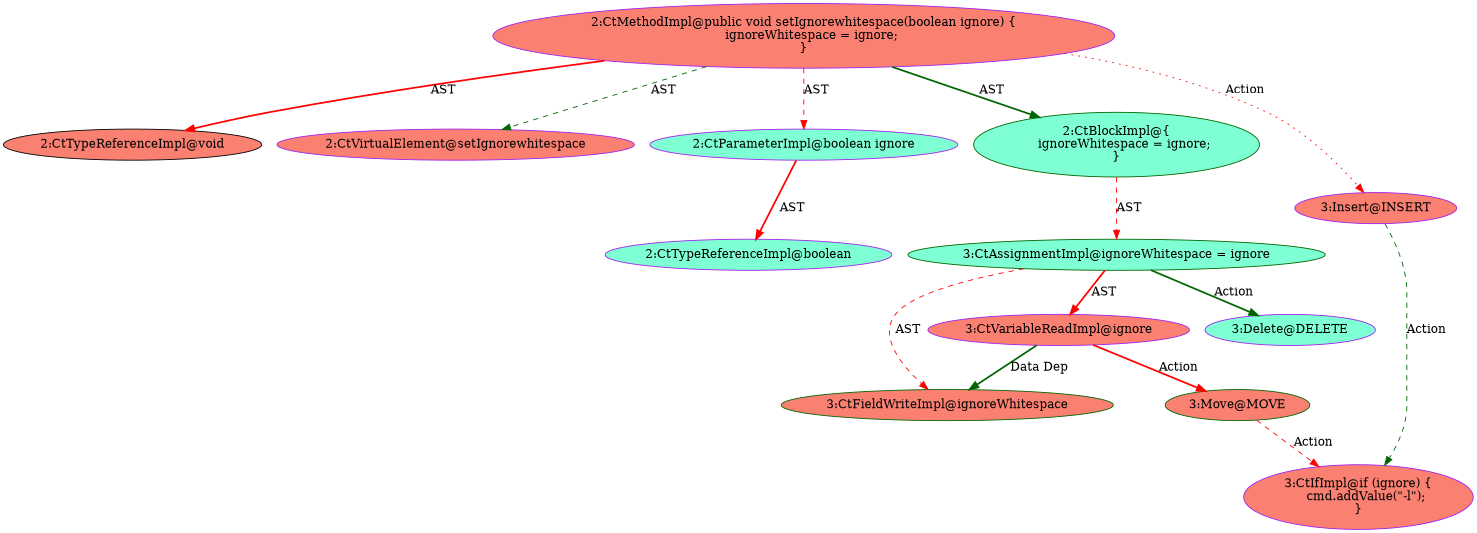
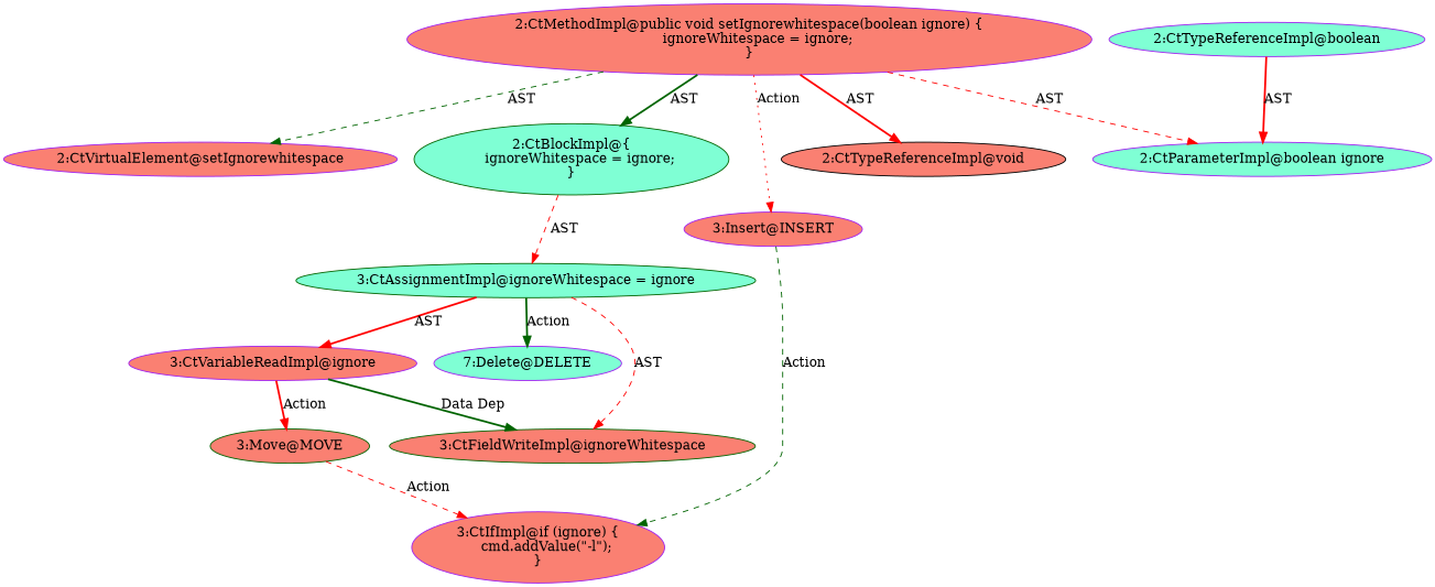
  digraph {
    node [color=purple fillcolor=salmon shape=ellipse style=filled]
    edge [color=red style=bold]
    n1 [color=black label="2:CtTypeReferenceImpl@void"]
    n2 [label="2:CtVirtualElement@setIgnorewhitespace"]
    n3 [fillcolor=aquamarine label="2:CtParameterImpl@boolean ignore"]
    n4 [fillcolor=aquamarine label="2:CtTypeReferenceImpl@boolean"]
    n5 [color=darkgreen label="3:CtFieldWriteImpl@ignoreWhitespace"]
    n6 [label="3:CtVariableReadImpl@ignore"]
    n7 [color=darkgreen label="3:Move@MOVE"]
    n8 [label="3:CtIfImpl@if (ignore) \{\n    cmd.addValue(\"-l\");\n\}"]
    n9 [color=darkgreen fillcolor=aquamarine label="3:CtAssignmentImpl@ignoreWhitespace = ignore"]
-   n10 [fillcolor=aquamarine label="3:Delete@DELETE"]
+   n10 [fillcolor=aquamarine label="7:Delete@DELETE"]
    n11 [color=darkgreen fillcolor=aquamarine label="2:CtBlockImpl@\{\n    ignoreWhitespace = ignore;\n\}"]
    n12 [label="2:CtMethodImpl@public void setIgnorewhitespace(boolean ignore) \{\n    ignoreWhitespace = ignore;\n\}"]
    n13 [label="3:Insert@INSERT"]
-   n3 -> n4 [label=AST]
+   n4 -> n3 [label=AST]
    n6 -> n5 [color=darkgreen label="Data Dep"]
    n6 -> n7 [label=Action]
    n7 -> n8 [label=Action style=dashed]
    n9 -> n5 [label=AST style=dashed]
    n9 -> n6 [label=AST]
    n9 -> n10 [color=darkgreen label=Action]
    n11 -> n9 [label=AST style=dashed]
    n12 -> n1 [label=AST]
    n12 -> n2 [color=darkgreen label=AST style=dashed]
    n12 -> n3 [label=AST style=dashed]
    n12 -> n11 [color=darkgreen label=AST]
    n12 -> n13 [label=Action style=dotted]
    n13 -> n8 [color=darkgreen label=Action style=dashed]
  }
